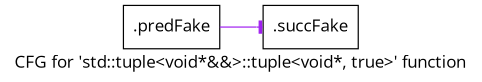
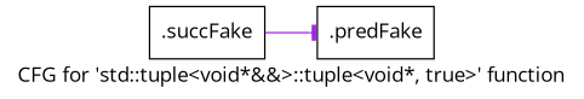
  digraph {
    label="CFG for 'std::tuple\<void*&&\>::tuple\<void*, true\>' function"
    rankdir=LR
    fontname="Open Sans"
    node [shape=record fontname="Open Sans"]
    n1 [label="{.predFake}"]
    n2 [filename="/media/miguel/NewVolume/Linux/Xilinx/Vitis_HLS/2020.2/tps/lnx64/gcc-6.2.0/lib/gcc/x86_64-pc-linux-gnu/6.2.0/../../../../include/c++/6.2.0/tuple" label="{.succFake}" linenumber=637]
-   n1 -> n2 [execusionnum=4 filename="/media/miguel/NewVolume/Linux/Xilinx/Vitis_HLS/2020.2/tps/lnx64/gcc-6.2.0/lib/gcc/x86_64-pc-linux-gnu/6.2.0/../../../../include/c++/6.2.0/tuple" color=purple arrowhead=tee fontname="Open Sans"]
+   n2 -> n1 [execusionnum=4 filename="/media/miguel/NewVolume/Linux/Xilinx/Vitis_HLS/2020.2/tps/lnx64/gcc-6.2.0/lib/gcc/x86_64-pc-linux-gnu/6.2.0/../../../../include/c++/6.2.0/tuple" color=purple arrowhead=tee fontname="Open Sans"]
  }
